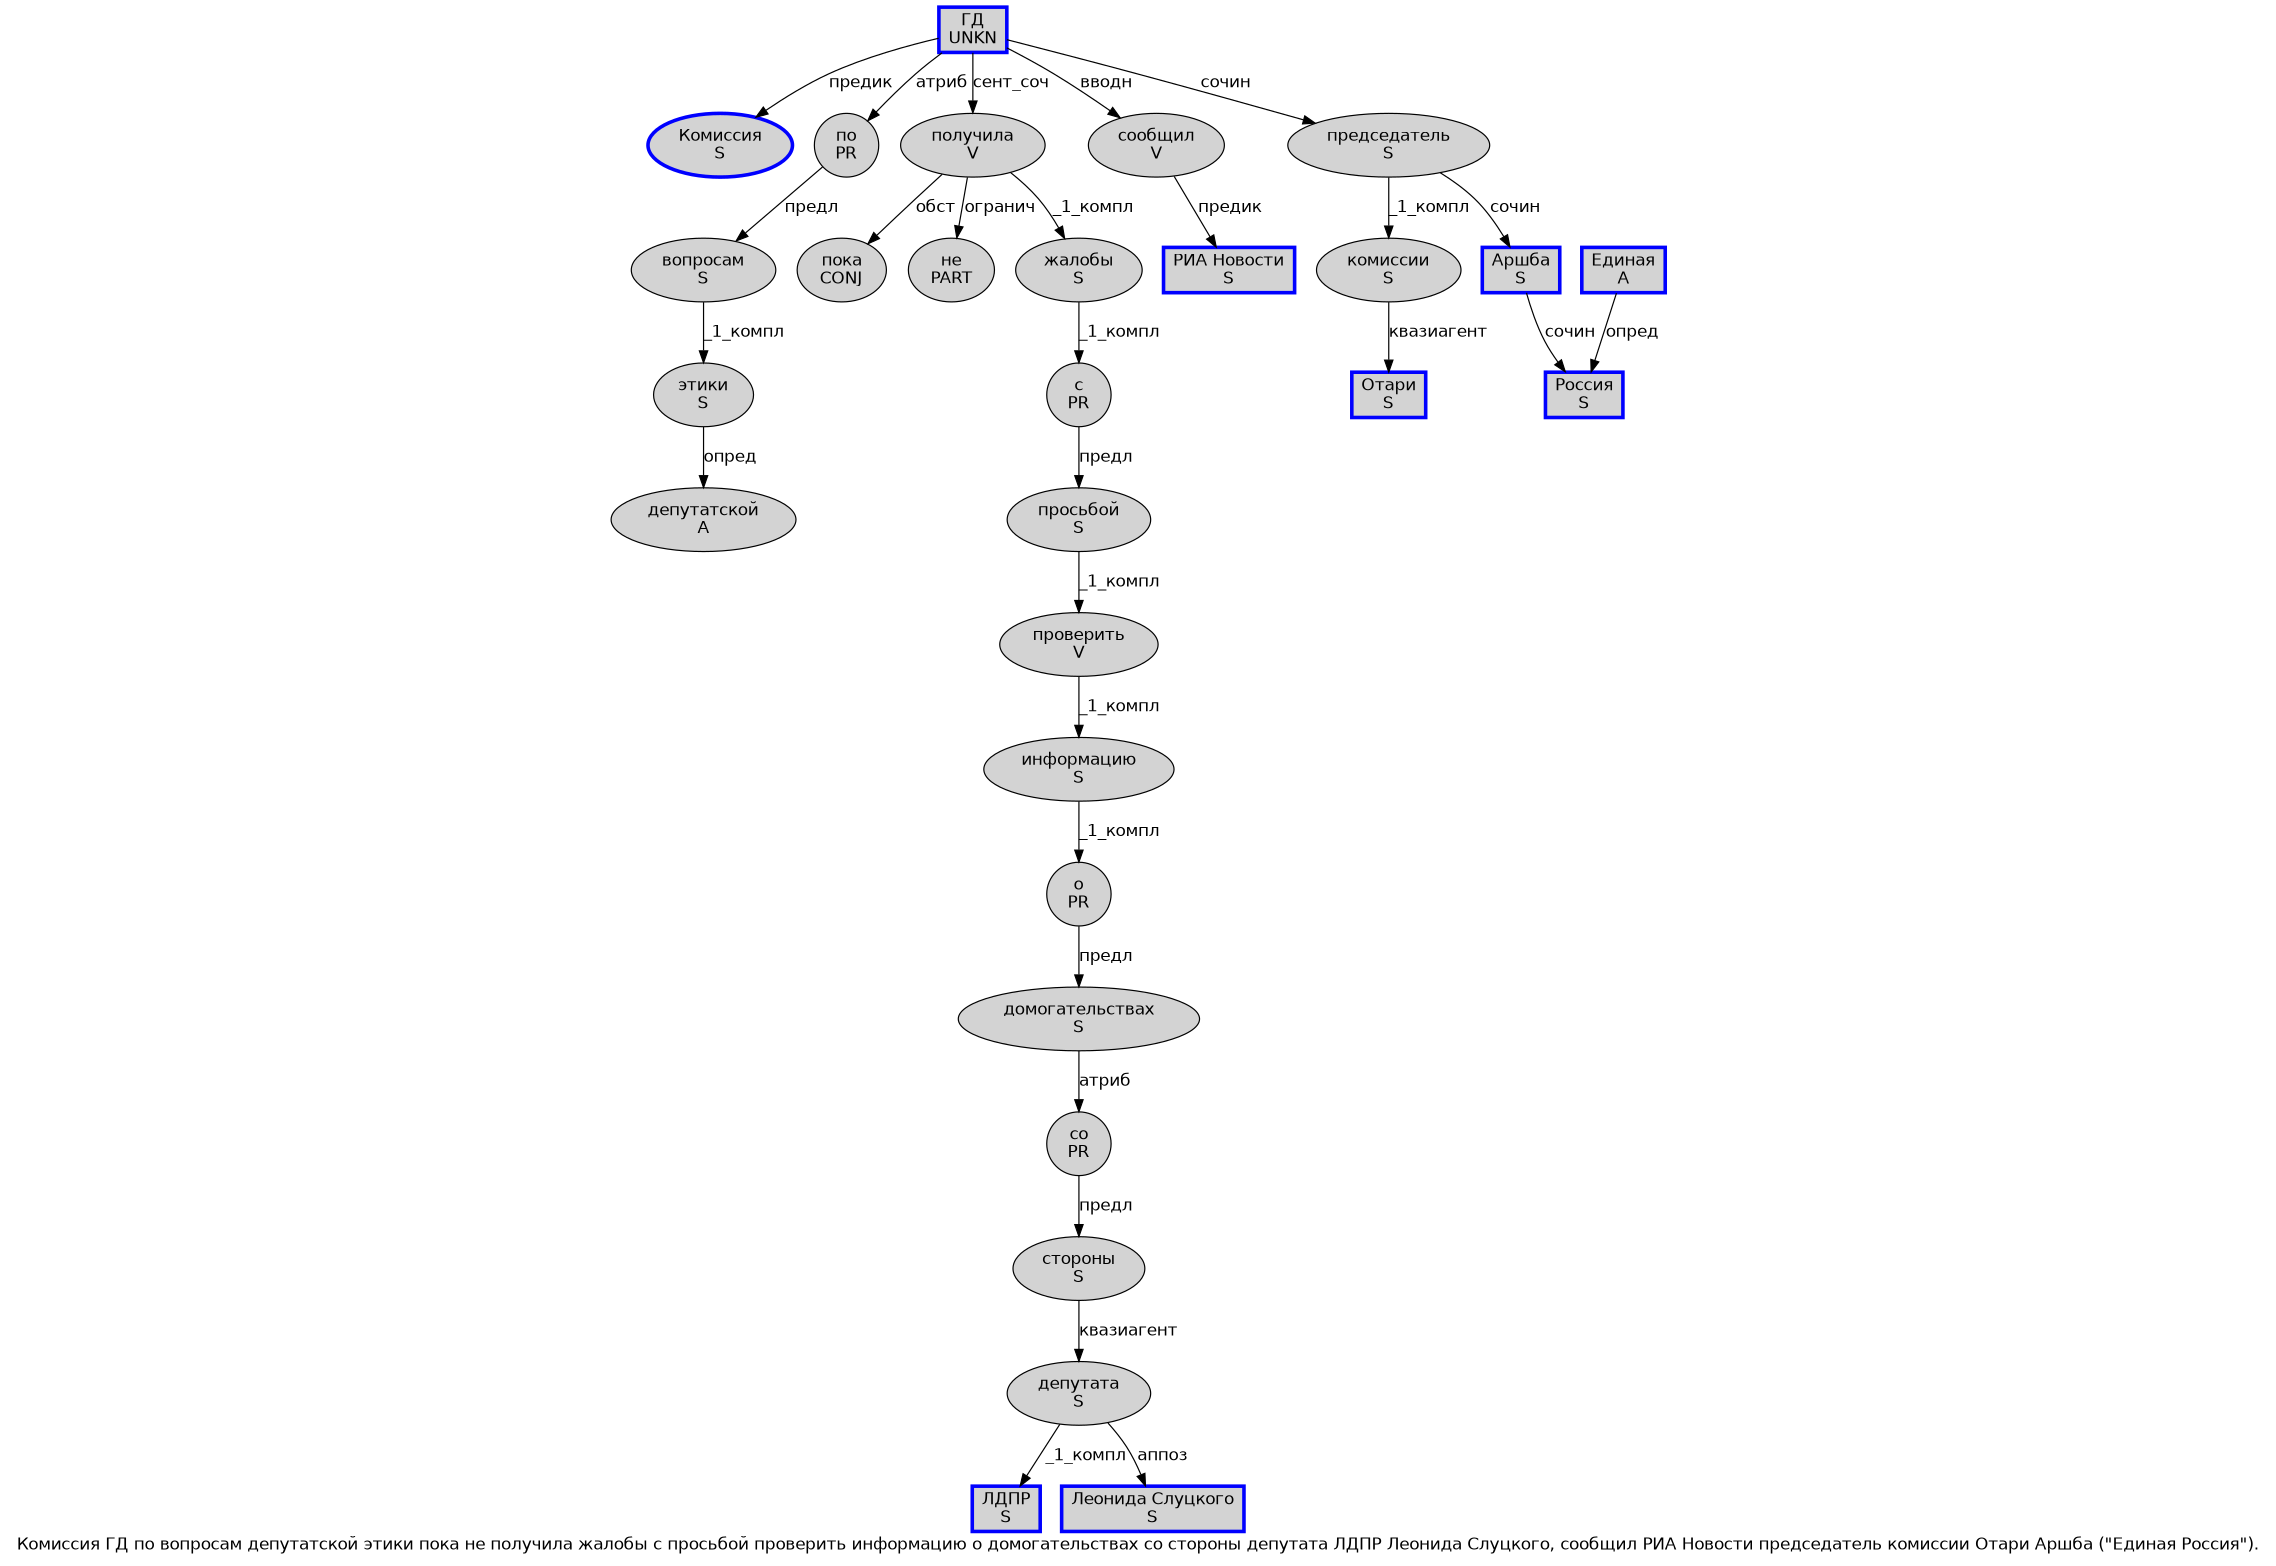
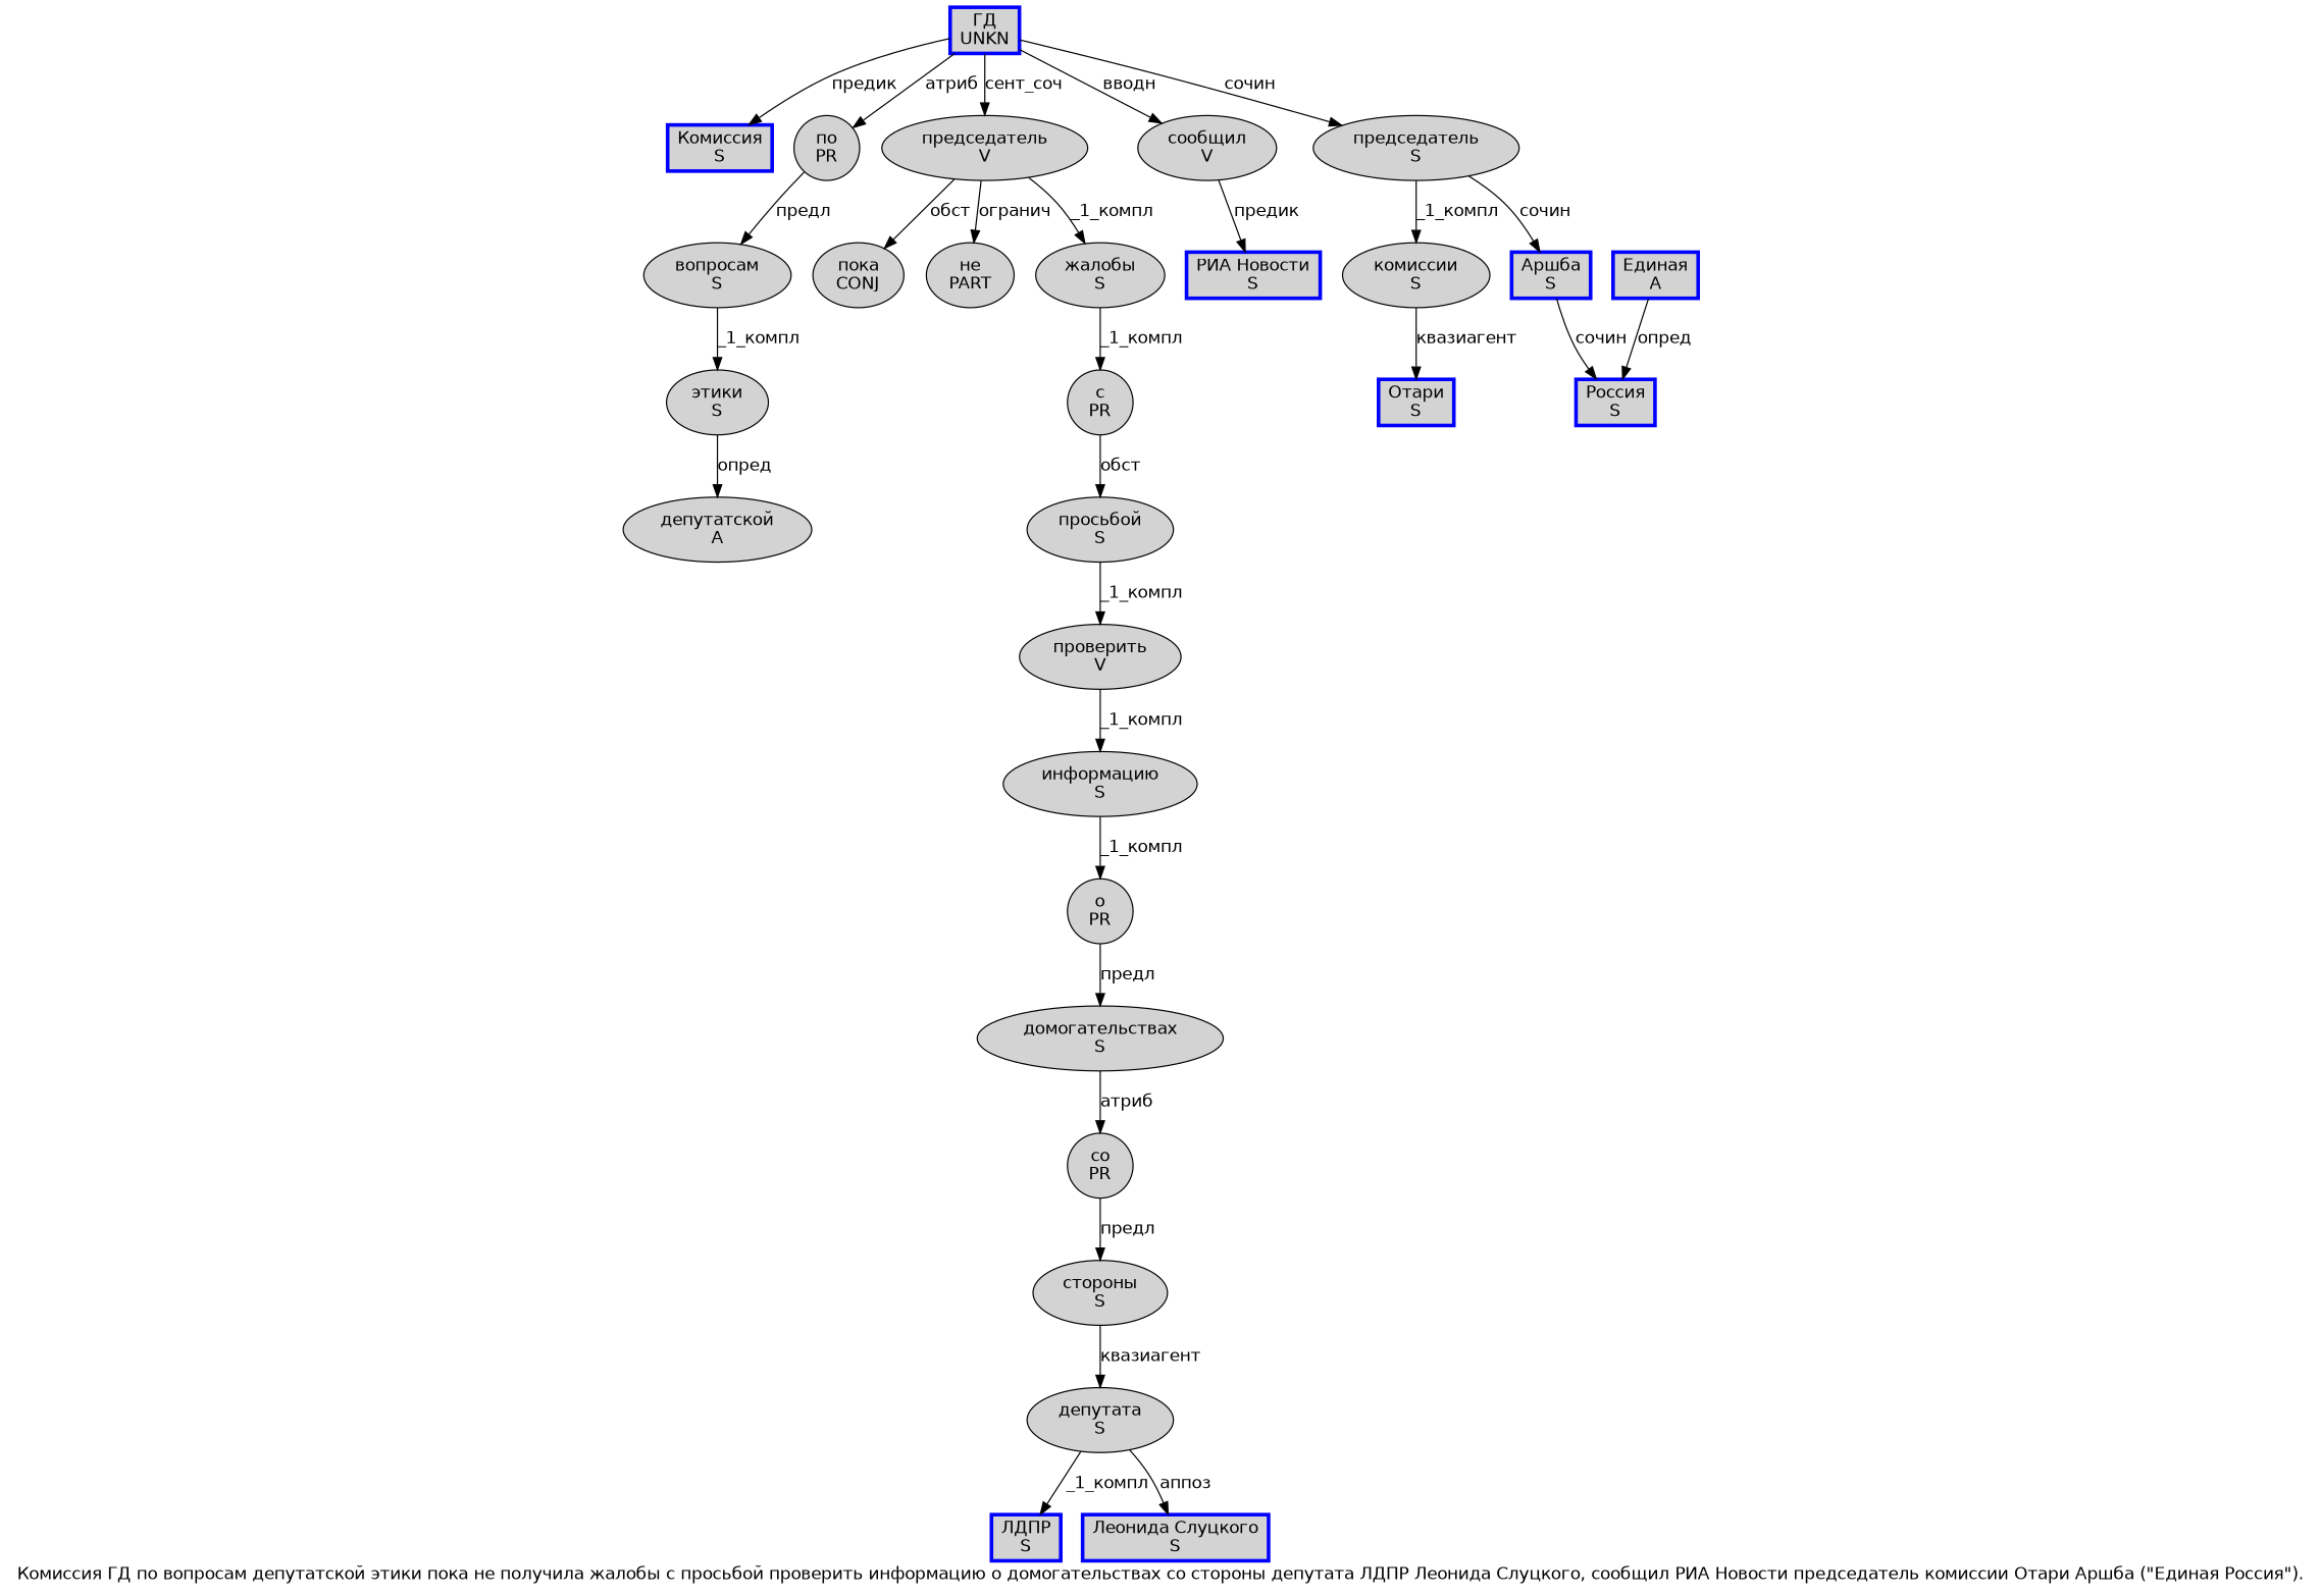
  digraph {
    fontname="DejaVu Sans"
    label="Комиссия ГД по вопросам депутатской этики пока не получила жалобы с просьбой проверить информацию о домогательствах со стороны депутата ЛДПР Леонида Слуцкого, сообщил РИА Новости председатель комиссии Отари Аршба (\"Единая Россия\")."
    node [fillcolor=lightgray fontname="DejaVu Sans" penwidth=1 shape=ellipse style=filled]
    edge [fontname="DejaVu Sans"]
-   n1 [color=blue label="Комиссия\nS" penwidth=3]
+   n1 [color=blue label="Комиссия\nS" penwidth=3 shape=box]
    n2 [color=blue label="ГД\nUNKN" penwidth=3 shape=box]
    n3 [label="по\nPR"]
-   n4 [label="получила\nV"]
+   n4 [label="председатель\nV"]
    n5 [label="сообщил\nV"]
    n6 [label="председатель\nS"]
    n7 [label="вопросам\nS"]
    n8 [label="пока\nCONJ"]
    n9 [label="не\nPART"]
    n10 [label="жалобы\nS"]
    n11 [color=blue label="РИА Новости\nS" penwidth=3 shape=box]
    n12 [label="комиссии\nS"]
    n13 [color=blue label="Аршба\nS" penwidth=3 shape=box]
    n14 [label="этики\nS"]
    n15 [label="депутатской\nA"]
    n16 [label="с\nPR"]
    n17 [label="просьбой\nS"]
    n18 [label="проверить\nV"]
    n19 [label="информацию\nS"]
    n20 [label="о\nPR"]
    n21 [label="домогательствах\nS"]
    n22 [label="со\nPR"]
    n23 [label="стороны\nS"]
    n24 [label="депутата\nS"]
    n25 [color=blue label="ЛДПР\nS" penwidth=3 shape=box]
    n26 [color=blue label="Леонида Слуцкого\nS" penwidth=3 shape=box]
    n27 [color=blue label="Отари\nS" penwidth=3 shape=box]
    n28 [color=blue label="Россия\nS" penwidth=3 shape=box]
    n29 [color=blue label="Единая\nA" penwidth=3 shape=box]
    n2 -> n1 [label="предик"]
    n2 -> n3 [label="атриб"]
    n2 -> n4 [label="сент_соч"]
    n2 -> n5 [label="вводн"]
    n2 -> n6 [label="сочин"]
    n3 -> n7 [label="предл"]
    n4 -> n8 [label="обст"]
    n4 -> n9 [label="огранич"]
    n4 -> n10 [label="_1_компл"]
    n5 -> n11 [label="предик"]
    n6 -> n12 [label="_1_компл"]
    n6 -> n13 [label="сочин"]
    n7 -> n14 [label="_1_компл"]
    n10 -> n16 [label="_1_компл"]
    n12 -> n27 [label="квазиагент"]
    n13 -> n28 [label="сочин"]
    n14 -> n15 [label="опред"]
-   n16 -> n17 [label="предл"]
+   n16 -> n17 [label="обст"]
    n17 -> n18 [label="_1_компл"]
    n18 -> n19 [label="_1_компл"]
    n19 -> n20 [label="_1_компл"]
    n20 -> n21 [label="предл"]
    n21 -> n22 [label="атриб"]
    n22 -> n23 [label="предл"]
    n23 -> n24 [label="квазиагент"]
    n24 -> n25 [label="_1_компл"]
    n24 -> n26 [label="аппоз"]
    n29 -> n28 [label="опред"]
  }
